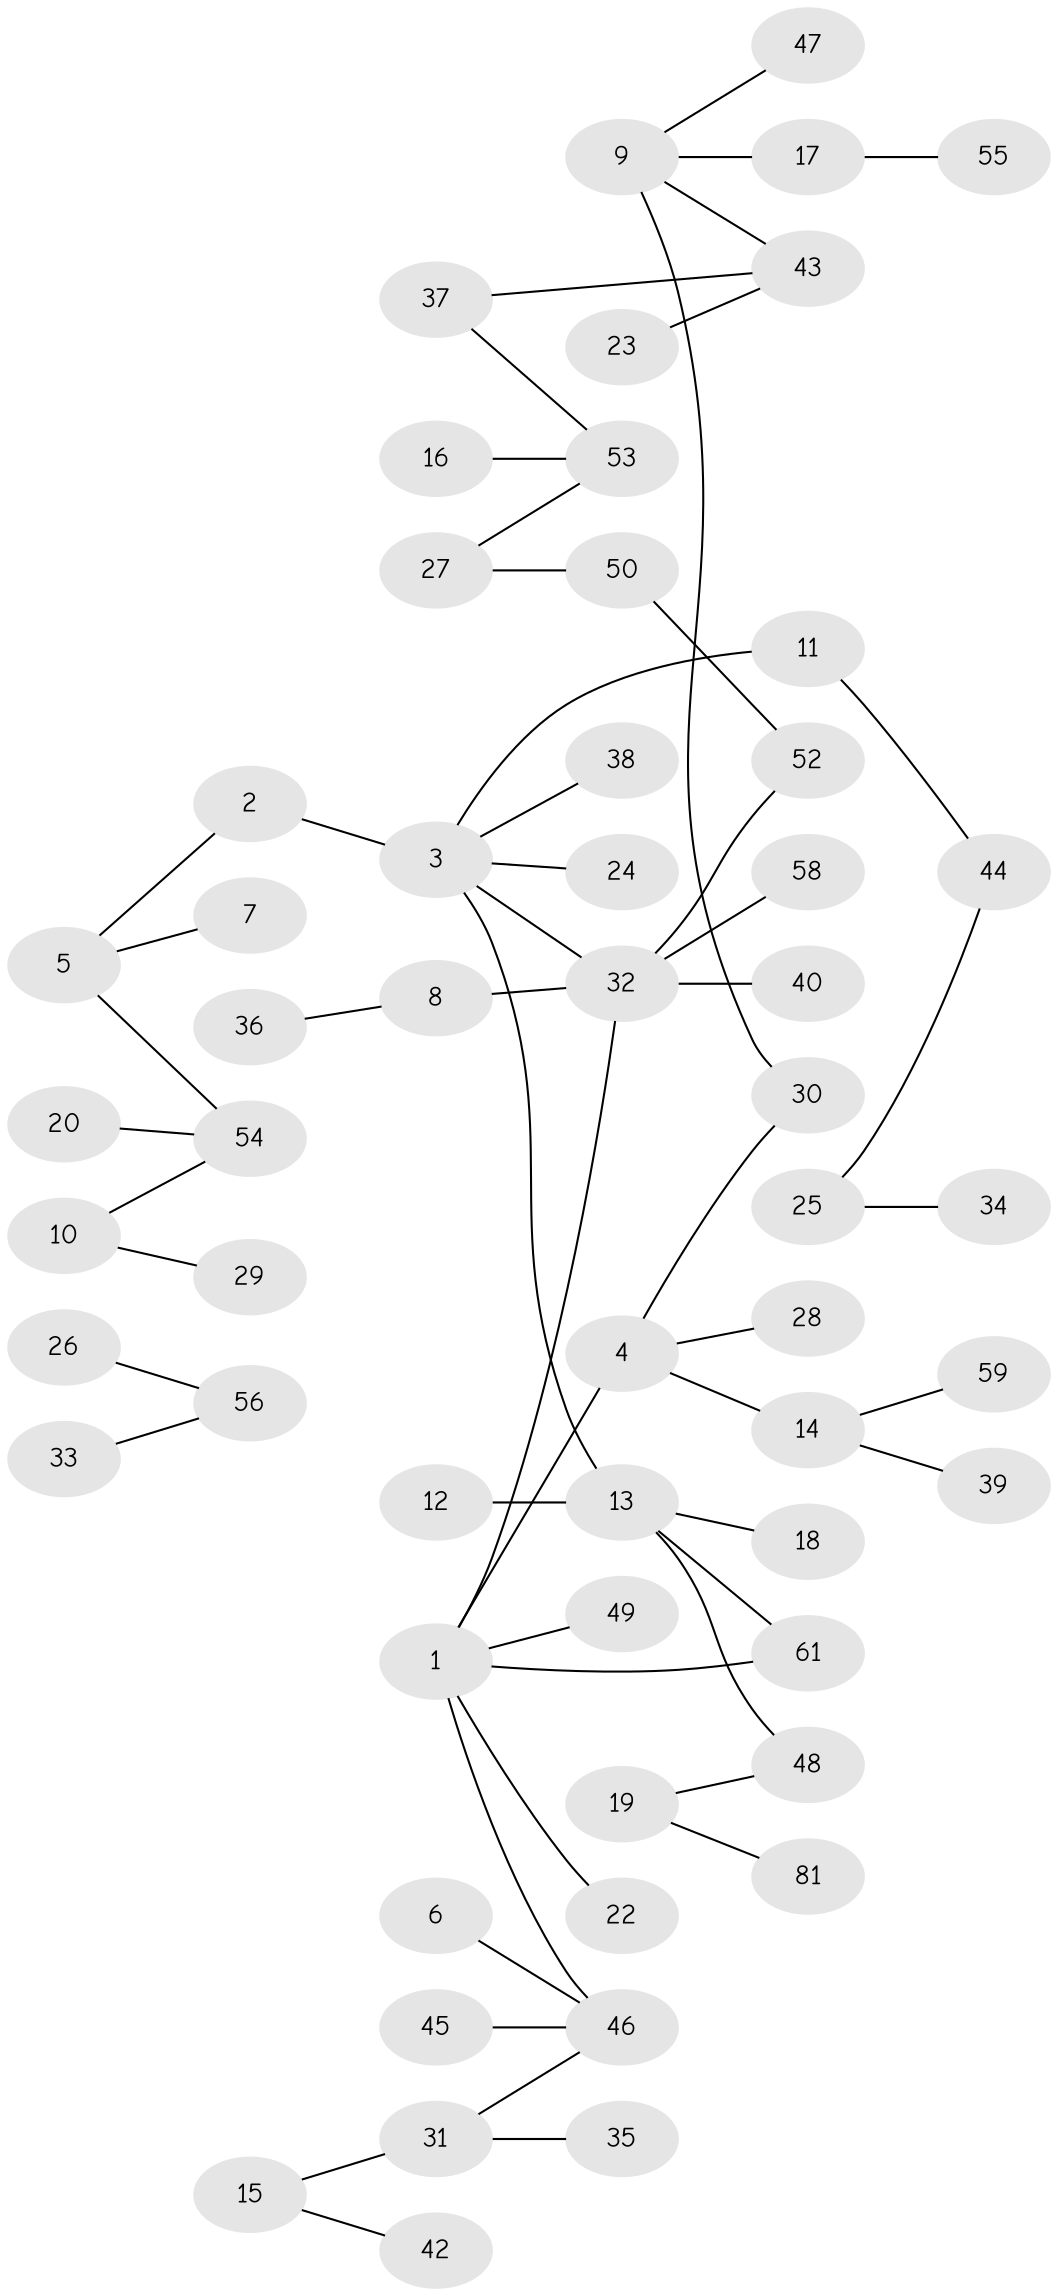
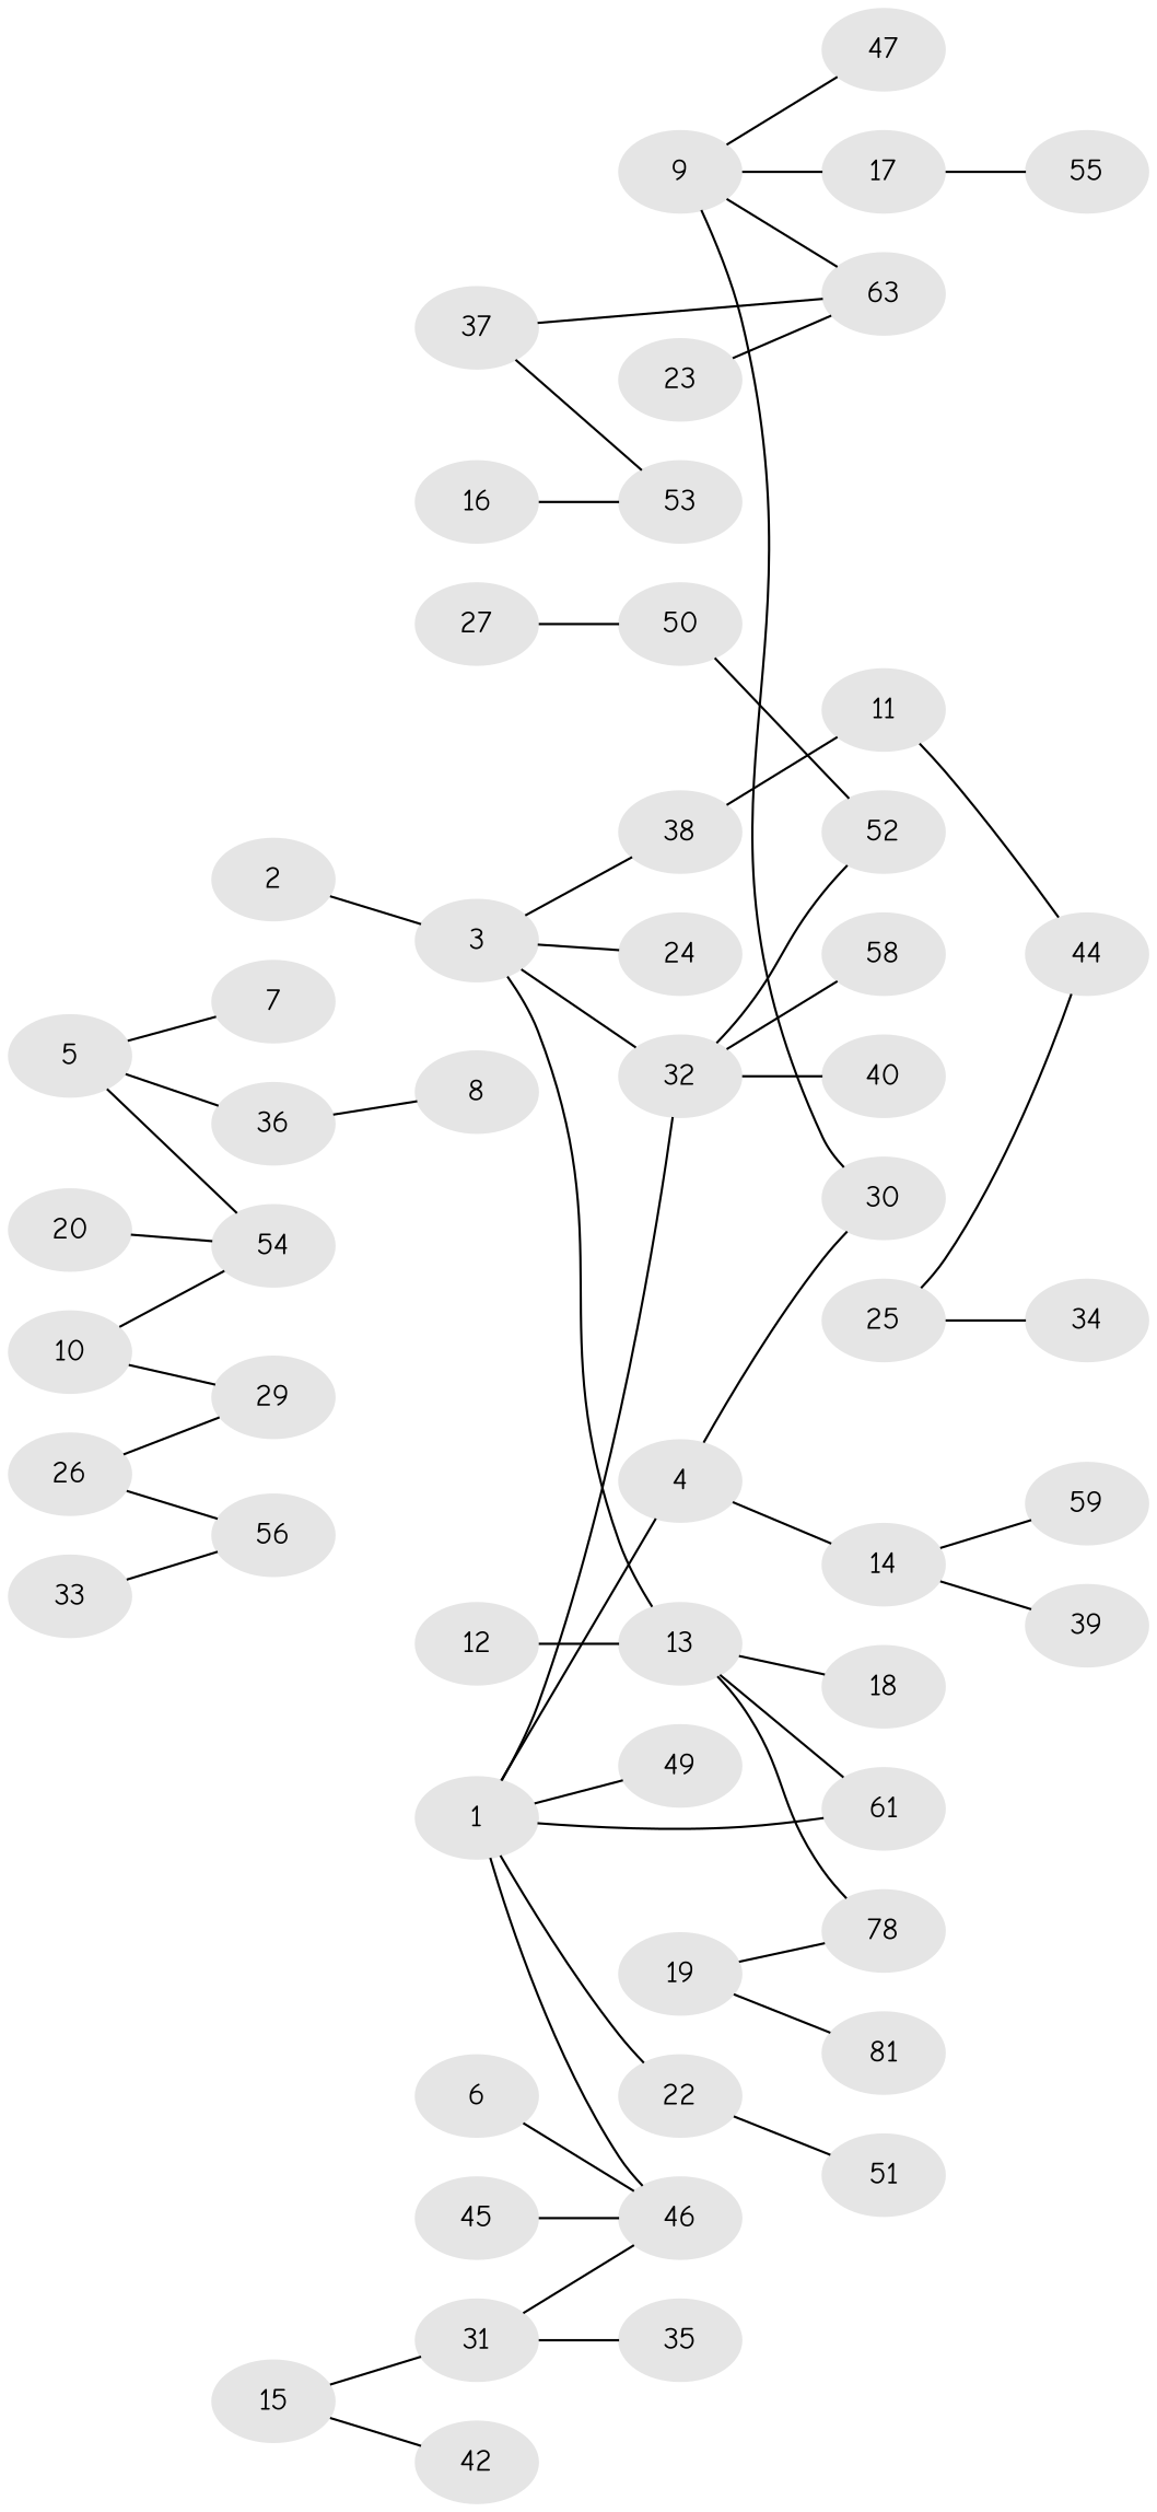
  graph {
    fontname="Comic Neue"
    rankdir=LR
    node [color=gray90 fontname="Comic Neue" style=filled]
    edge [fontname="Comic Neue" weight=1.0]
    1
    4
    22
    32
    n5 [label=61]
    46
    49
    14
-   28
    30
+   51
    40
    52
    58
    2
    3
    11
    13
    24
    38
    44
    18
-   48
+   48 [label=78]
    39
    n25 [label=59]
    5
    7
    36
    54
    8
    6
    9
    17
-   43
+   43 [label=63]
    47
    55
    10
    29
    12
    15
    31
    42
    35
    16
    53
    19
    n47 [label=81]
    20
    23
    25
    34
    26
    56
    27
    50
    33
    37
    45
    1 -- 4
    1 -- 22
    1 -- 32
    1 -- n5
    1 -- 46
    1 -- 49
    4 -- 14
-   4 -- 28
    4 -- 30
+   22 -- 51
    32 -- 40
    32 -- 52
    32 -- 58
    14 -- 39
    14 -- n25
    2 -- 3
    3 -- 32
-   3 -- 11
+   38 -- 11
    3 -- 13
    3 -- 24
    3 -- 38
    11 -- 44
    13 -- n5
    13 -- 18
    13 -- 48
    5 -- 7
-   5 -- 2
+   5 -- 36
    5 -- 54
    36 -- 8
-   8 -- 32
    6 -- 46
    9 -- 30
    9 -- 17
    9 -- 43
    9 -- 47
    17 -- 55
    10 -- 54
    10 -- 29
    12 -- 13
    15 -- 31
    15 -- 42
    31 -- 46
    31 -- 35
    16 -- 53
    19 -- 48
    19 -- n47
    20 -- 54
    23 -- 43
    25 -- 44
    25 -- 34
+   26 -- 29
    26 -- 56
-   27 -- 53
    27 -- 50
    50 -- 52
    33 -- 56
    37 -- 43
    37 -- 53
    45 -- 46
  }
